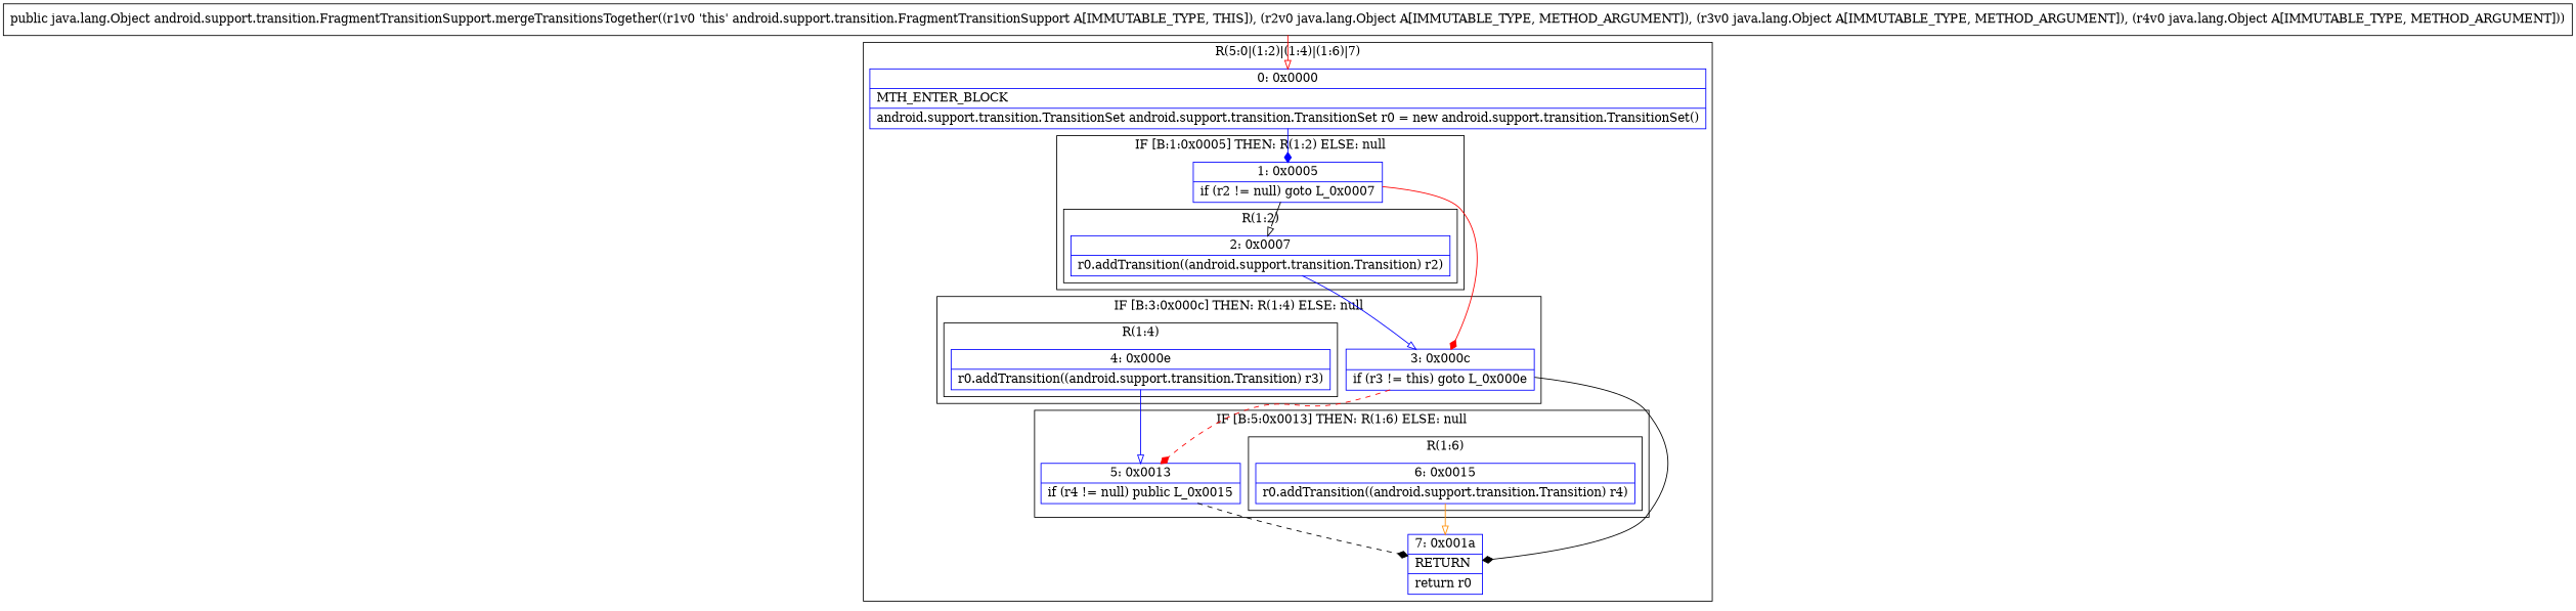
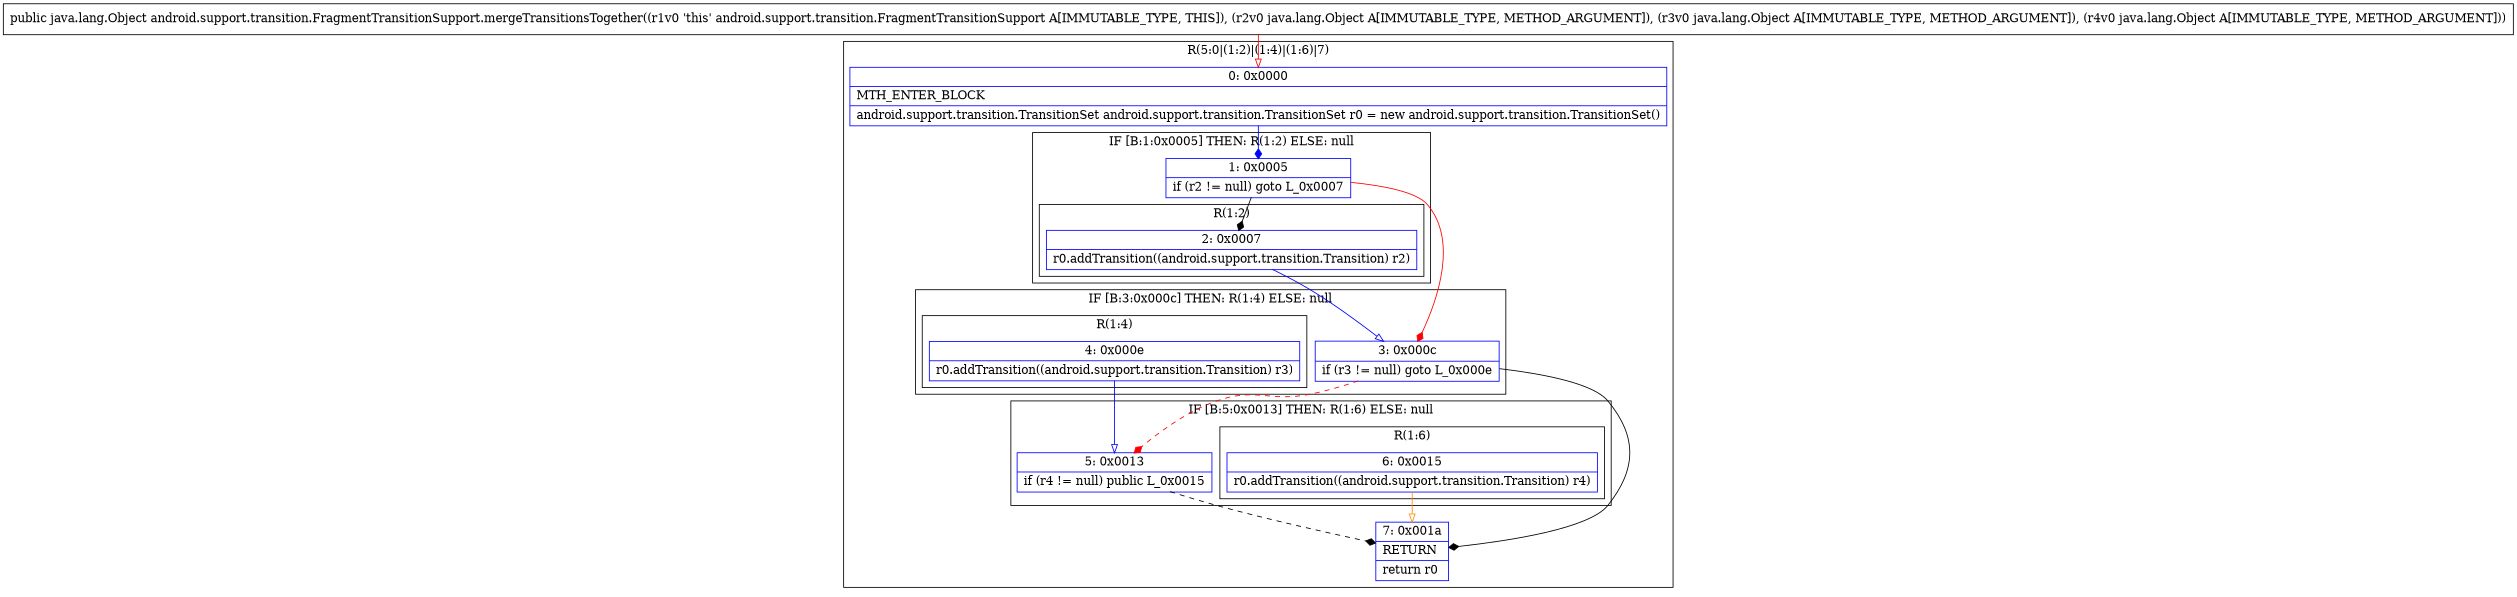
  digraph {
    node [color=blue shape=record]
    edge [arrowhead=diamond color=blue]
    n1 [label="{2\:\ 0x0007|r0.addTransition((android.support.transition.Transition) r2)\l}"]
    n2 [label="{1\:\ 0x0005|if (r2 != null) goto L_0x0007\l}"]
    n3 [label="{4\:\ 0x000e|r0.addTransition((android.support.transition.Transition) r3)\l}"]
-   n4 [label="{3\:\ 0x000c|if (r3 != this) goto L_0x000e\l}"]
+   n4 [label="{3\:\ 0x000c|if (r3 != null) goto L_0x000e\l}"]
    n5 [label="{6\:\ 0x0015|r0.addTransition((android.support.transition.Transition) r4)\l}"]
    n6 [label="{5\:\ 0x0013|if (r4 != null) public L_0x0015\l}"]
    n7 [label="{0\:\ 0x0000|MTH_ENTER_BLOCK\l|android.support.transition.TransitionSet android.support.transition.TransitionSet r0 = new android.support.transition.TransitionSet()\l}"]
    n8 [label="{7\:\ 0x001a|RETURN\l|return r0\l}"]
    n9 [label="{public java.lang.Object android.support.transition.FragmentTransitionSupport.mergeTransitionsTogether((r1v0 'this' android.support.transition.FragmentTransitionSupport A[IMMUTABLE_TYPE, THIS]), (r2v0 java.lang.Object A[IMMUTABLE_TYPE, METHOD_ARGUMENT]), (r3v0 java.lang.Object A[IMMUTABLE_TYPE, METHOD_ARGUMENT]), (r4v0 java.lang.Object A[IMMUTABLE_TYPE, METHOD_ARGUMENT])) }" color=""]
    subgraph cluster_1 {
      label="R(5:0|(1:2)|(1:4)|(1:6)|7)"
      n7
      n8
      subgraph cluster_2 {
        label="IF [B:1:0x0005] THEN: R(1:2) ELSE: null"
        n2
        subgraph cluster_3 {
          label="R(1:2)"
          n1
        }
      }
      subgraph cluster_4 {
        label="IF [B:3:0x000c] THEN: R(1:4) ELSE: null"
        n4
        subgraph cluster_5 {
          label="R(1:4)"
          n3
        }
      }
      subgraph cluster_6 {
        label="IF [B:5:0x0013] THEN: R(1:6) ELSE: null"
        n6
        subgraph cluster_7 {
          label="R(1:6)"
          n5
        }
      }
    }
    n1 -> n4 [arrowhead=onormal]
-   n2 -> n1 [arrowhead=onormal color=black]
+   n2 -> n1 [color=black]
    n2 -> n4 [color=red style=solid]
    n3 -> n6 [arrowhead=onormal]
    n4 -> n6 [color=red style=dashed]
    n4 -> n8 [color=black]
    n5 -> n8 [arrowhead=onormal color=darkorange]
    n6 -> n8 [color=black style=dashed]
    n7 -> n2
    n9 -> n7 [arrowhead=onormal color=red]
  }
